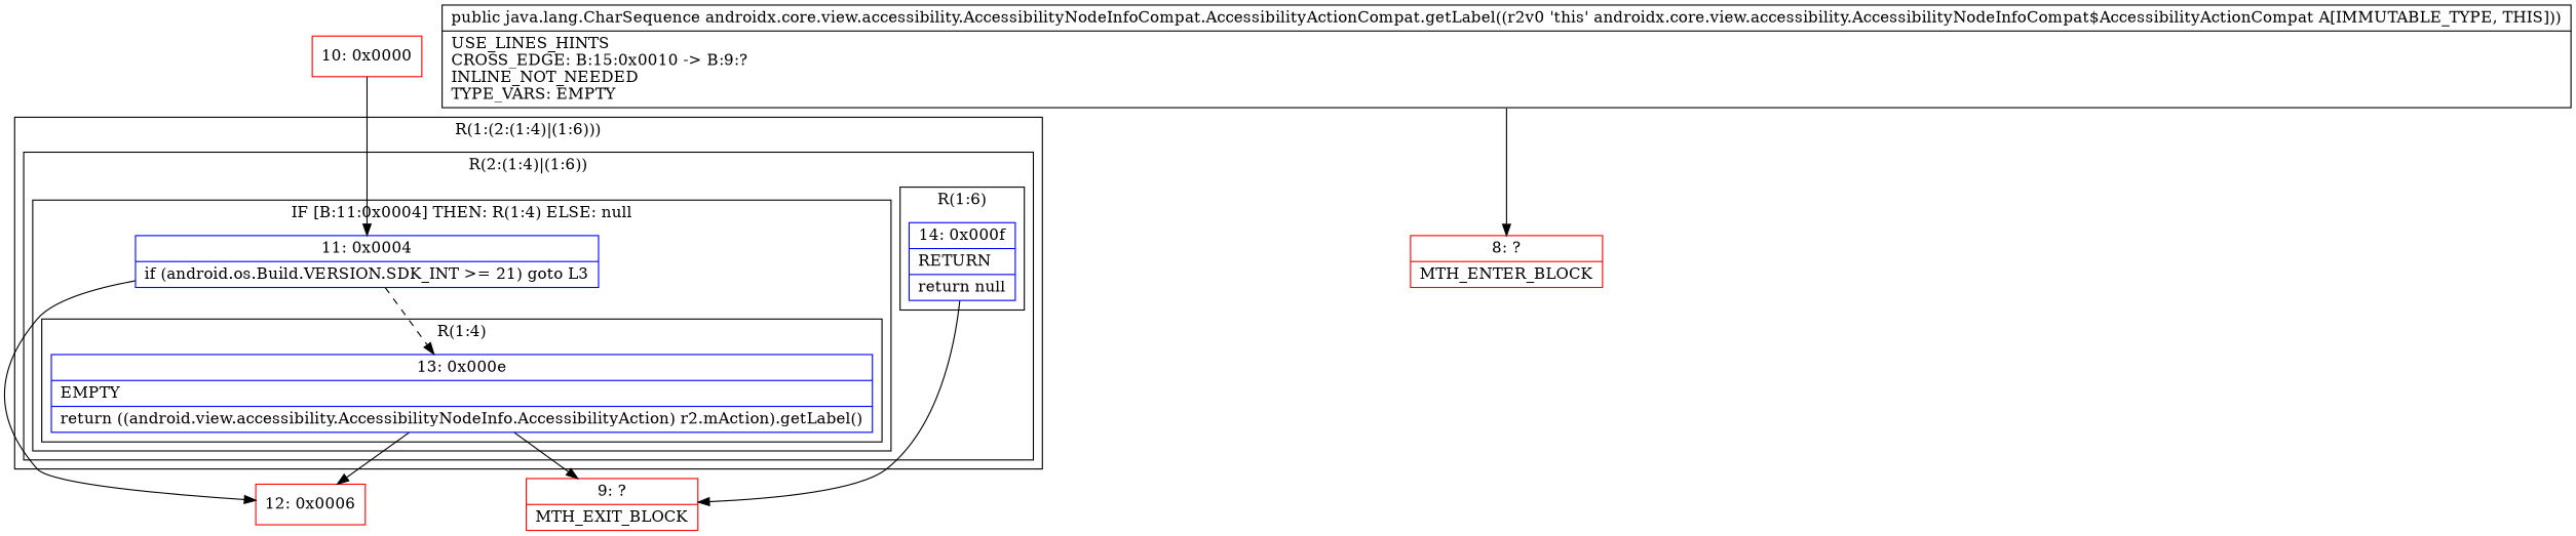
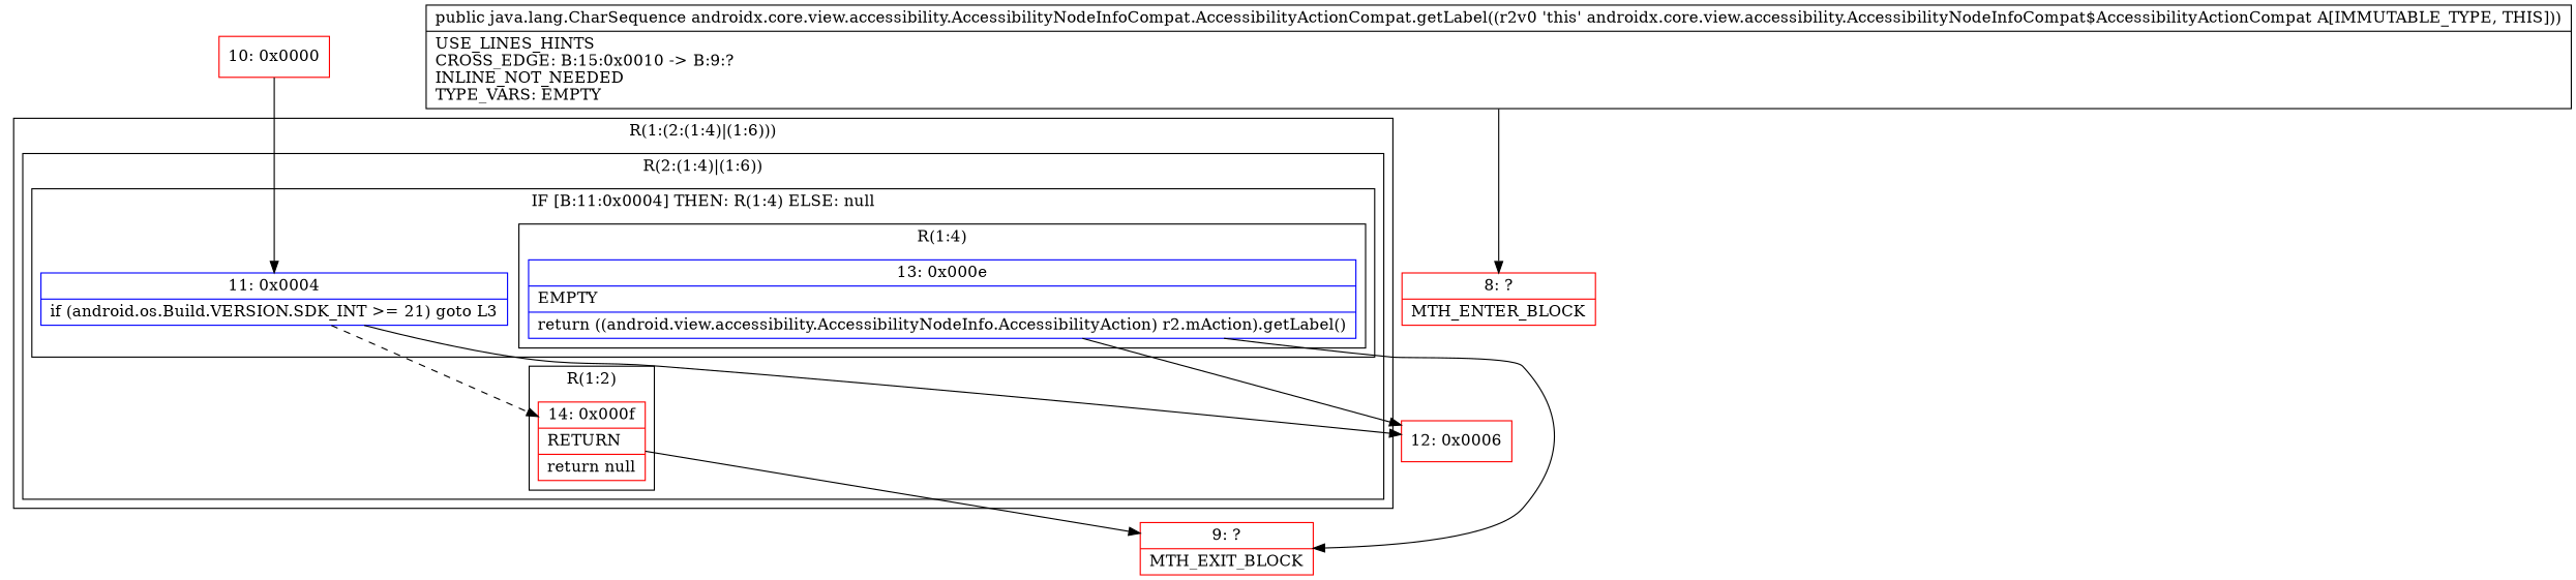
  digraph {
    node [color=red shape=record]
    n1 [color=blue label="{13\:\ 0x000e|EMPTY\l|return ((android.view.accessibility.AccessibilityNodeInfo.AccessibilityAction) r2.mAction).getLabel()\l}"]
    n2 [color=blue label="{11\:\ 0x0004|if (android.os.Build.VERSION.SDK_INT \>= 21) goto L3\l}"]
-   n3 [color=blue label="{14\:\ 0x000f|RETURN\l|return null\l}"]
+   n3 [label="{14\:\ 0x000f|RETURN\l|return null\l}"]
    n4 [label="{12\:\ 0x0006}"]
    n5 [label="{9\:\ ?|MTH_EXIT_BLOCK\l}"]
    n6 [label="{8\:\ ?|MTH_ENTER_BLOCK\l}"]
    n7 [label="{10\:\ 0x0000}"]
    n8 [label="{public java.lang.CharSequence androidx.core.view.accessibility.AccessibilityNodeInfoCompat.AccessibilityActionCompat.getLabel((r2v0 'this' androidx.core.view.accessibility.AccessibilityNodeInfoCompat$AccessibilityActionCompat A[IMMUTABLE_TYPE, THIS]))  | USE_LINES_HINTS\lCROSS_EDGE: B:15:0x0010 \-\> B:9:?\lINLINE_NOT_NEEDED\lTYPE_VARS: EMPTY\l}" color=""]
    subgraph cluster_1 {
      label="R(1:(2:(1:4)|(1:6)))"
      subgraph cluster_2 {
        label="R(2:(1:4)|(1:6))"
        subgraph cluster_3 {
          label="IF [B:11:0x0004] THEN: R(1:4) ELSE: null"
          n2
          subgraph cluster_4 {
            label="R(1:4)"
            n1
          }
        }
        subgraph cluster_5 {
-         label="R(1:6)"
+         label="R(1:2)"
          n3
        }
      }
    }
    n1 -> n4
    n1 -> n5
-   n2 -> n1 [style=dashed]
+   n2 -> n3 [style=dashed]
    n2 -> n4
    n3 -> n5
    n7 -> n2
    n8 -> n6
  }
